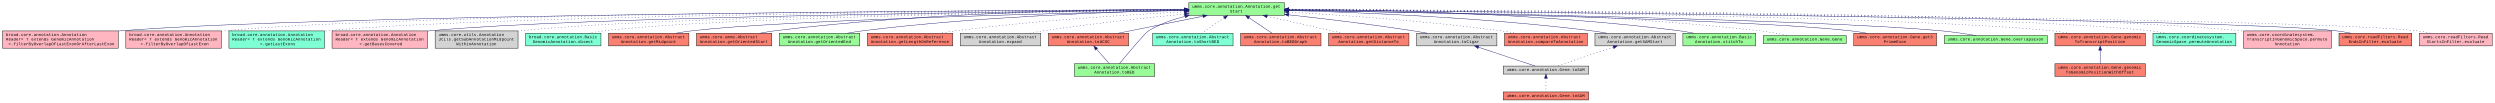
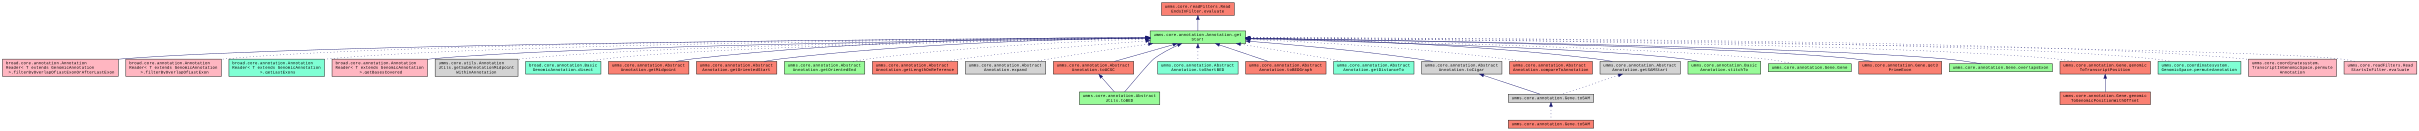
  digraph {
    fontname="Liberation Mono"
    rankdir=TB
    node [color=black fillcolor=salmon fontname="Liberation Mono" fontsize=10 shape=record style=filled]
    edge [color=midnightblue dir=back fontname="Liberation Mono" fontsize=10 labelfontname=Helvetica labelfontsize=10 style=dotted]
    n1 [fillcolor=palegreen fontcolor=black height=0.2 label="umms.core.annotation.Annotation.get\lStart" width=0.4]
    n2 [fillcolor=lightpink height=0.2 label="broad.core.annotation.Annotation\lReader\< T extends GenomicAnnotation\l \>.filterByOverlapOfLastExonOrAfterLastExon" width=0.4]
    n3 [fillcolor=lightpink height=0.2 label="broad.core.annotation.Annotation\lReader\< T extends GenomicAnnotation\l \>.filterByOverlapOfLastExon" width=0.4]
    n4 [fillcolor=aquamarine height=0.2 label="broad.core.annotation.Annotation\lReader\< T extends GenomicAnnotation\l \>.getLastExons" width=0.4]
    n5 [fillcolor=lightpink height=0.2 label="broad.core.annotation.Annotation\lReader\< T extends GenomicAnnotation\l \>.getBasesCovered" width=0.4]
    n6 [fillcolor=lightgrey height=0.2 label="umms.core.utils.Annotation\lUtils.getSubAnnotationMidpoint\lWithinAnnotation" width=0.4]
    n7 [fillcolor=aquamarine height=0.2 label="broad.core.annotation.Basic\lGenomicAnnotation.disect" width=0.4]
    n8 [height=0.2 label="umms.core.annotation.Abstract\lAnnotation.getMidpoint" width=0.4]
-   n9 [height=0.2 label="umms.core.umms.Abstract\lAnnotation.getOrientedStart" width=0.4]
+   n9 [height=0.2 label="umms.core.annotation.Abstract\lAnnotation.getOrientedStart" width=0.4]
    n10 [fillcolor=palegreen height=0.2 label="umms.core.annotation.Abstract\lAnnotation.getOrientedEnd" width=0.4]
    n11 [height=0.2 label="umms.core.annotation.Abstract\lAnnotation.getLengthOnReference" width=0.4]
    n12 [fillcolor=lightgrey height=0.2 label="umms.core.annotation.Abstract\lAnnotation.expand" width=0.4]
    n13 [height=0.2 label="umms.core.annotation.Abstract\lAnnotation.toUCSC" width=0.4]
-   n14 [fillcolor=palegreen height=0.2 label="umms.core.annotation.Abstract\lAnnotation.toBED" width=0.4]
+   n14 [fillcolor=palegreen height=0.2 label="umms.core.annotation.Abstract\lUtils.toBED" width=0.4]
    n15 [fillcolor=aquamarine height=0.2 label="umms.core.annotation.Abstract\lAnnotation.toShortBED" width=0.4]
    n16 [height=0.2 label="umms.core.annotation.Abstract\lAnnotation.toBEDGraph" width=0.4]
-   n17 [height=0.2 label="umms.core.annotation.Abstract\lAnnotation.getDistanceTo" width=0.4]
+   n17 [fillcolor=aquamarine height=0.2 label="umms.core.annotation.Abstract\lAnnotation.getDistanceTo" width=0.4]
    n18 [fillcolor=lightgrey height=0.2 label="umms.core.annotation.Abstract\lAnnotation.toCigar" width=0.4]
    n19 [height=0.2 label="umms.core.annotation.Abstract\lAnnotation.compareToAnnotation" width=0.4]
    n20 [fillcolor=lightgrey height=0.2 label="umms.core.annotation.Abstract\lAnnotation.getSAMStart" width=0.4]
    n21 [fillcolor=palegreen height=0.2 label="umms.core.annotation.Basic\lAnnotation.stitchTo" width=0.4]
    n22 [fillcolor=palegreen height=0.2 label="umms.core.annotation.Gene.Gene" width=0.4]
    n23 [height=0.2 label="umms.core.annotation.Gene.get3\lPrimeExon" width=0.4]
    n24 [fillcolor=palegreen height=0.2 label="umms.core.annotation.Gene.overlapsExon" width=0.4]
    n25 [height=0.2 label="umms.core.annotation.Gene.genomic\lToTranscriptPosition" width=0.4]
    n26 [fillcolor=aquamarine height=0.2 label="umms.core.coordinatesystem.\lGenomicSpace.permuteAnnotation" width=0.4]
    n27 [fillcolor=lightpink height=0.2 label="umms.core.coordinatesystem.\lTranscriptInGenomicSpace.permute\lAnnotation" width=0.4]
    n28 [height=0.2 label="umms.core.readFilters.Read\lEndsInFilter.evaluate" width=0.4]
    n29 [fillcolor=lightpink height=0.2 label="umms.core.readFilters.Read\lStartsInFilter.evaluate" width=0.4]
    n30 [fillcolor=lightgrey height=0.2 label="umms.core.annotation.Gene.toSAM" width=0.4]
    n31 [height=0.2 label="umms.core.annotation.Gene.genomic\lToGenomicPositionWithOffset" width=0.4]
    n32 [height=0.2 label="umms.core.annotation.Gene.toSAM" width=0.4]
    n1 -> n2 [style=solid]
    n1 -> n3
    n1 -> n4
    n1 -> n5 [style=solid]
    n1 -> n6
    n1 -> n7
    n1 -> n8 [style=solid]
    n1 -> n9 [style=solid]
-   n1 -> n10 [style=solid]
+   n1 -> n10
    n1 -> n11
    n1 -> n12
    n1 -> n13 [style=solid]
    n1 -> n14 [style=solid]
    n1 -> n15
    n1 -> n16 [style=solid]
    n1 -> n17
    n1 -> n18 [style=solid]
    n1 -> n19
    n1 -> n20 [style=solid]
    n1 -> n21 [style=solid]
    n1 -> n22
    n1 -> n23 [style=solid]
    n1 -> n24 [style=solid]
    n1 -> n25
    n1 -> n26
    n1 -> n27
-   n1 -> n28 [style=solid]
+   n28 -> n1 [style=solid]
    n1 -> n29
    n13 -> n14 [style=solid]
    n18 -> n30 [style=solid]
    n20 -> n30
    n25 -> n31 [style=solid]
    n30 -> n32
  }
